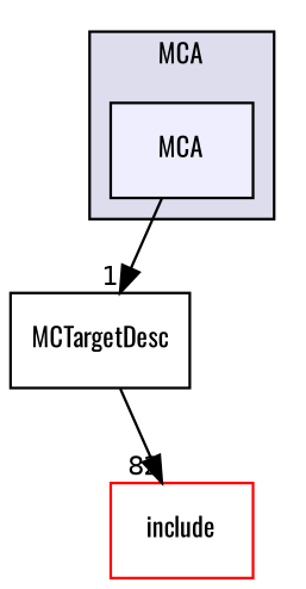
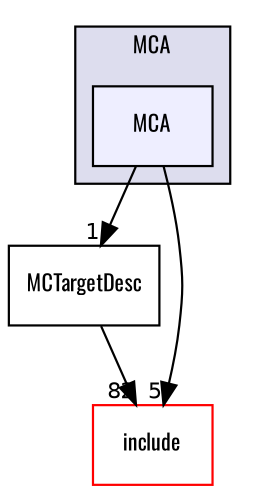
  digraph {
    compound=true
    fontname=Oswald
    node [fontname=Oswald fontsize=10 shape=box]
    edge [fontname=Oswald labeldistance=1.5 labelfontname=Helvetica labelfontsize=10]
    n1 [fillcolor="#eeeeff" label=MCA pencolor=black style=filled]
    n2 [label=MCTargetDesc]
    n3 [color=red label=include]
    subgraph cluster_1 {
      bgcolor="#ddddee"
      fontsize=10
      label=MCA
      pencolor=black
      n1
    }
    n1 -> n2 [headlabel=1]
+   n1 -> n3 [headlabel=5]
    n2 -> n3 [headlabel=82]
  }
